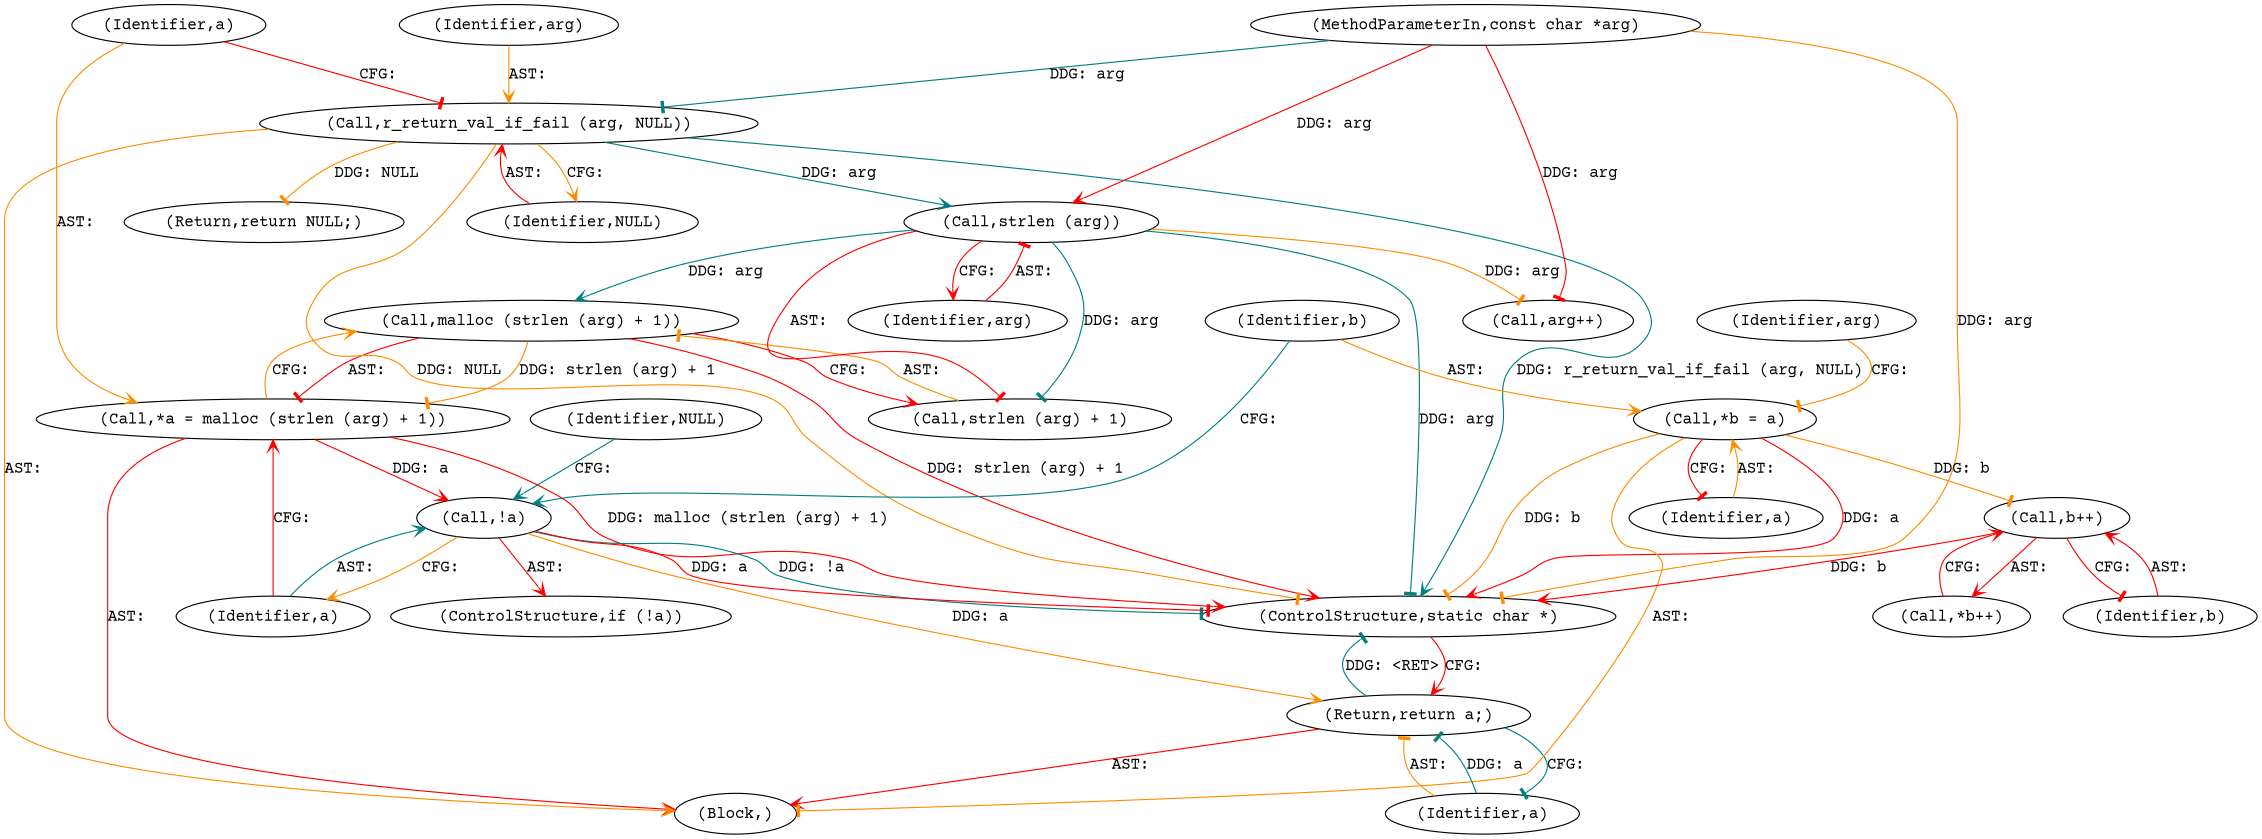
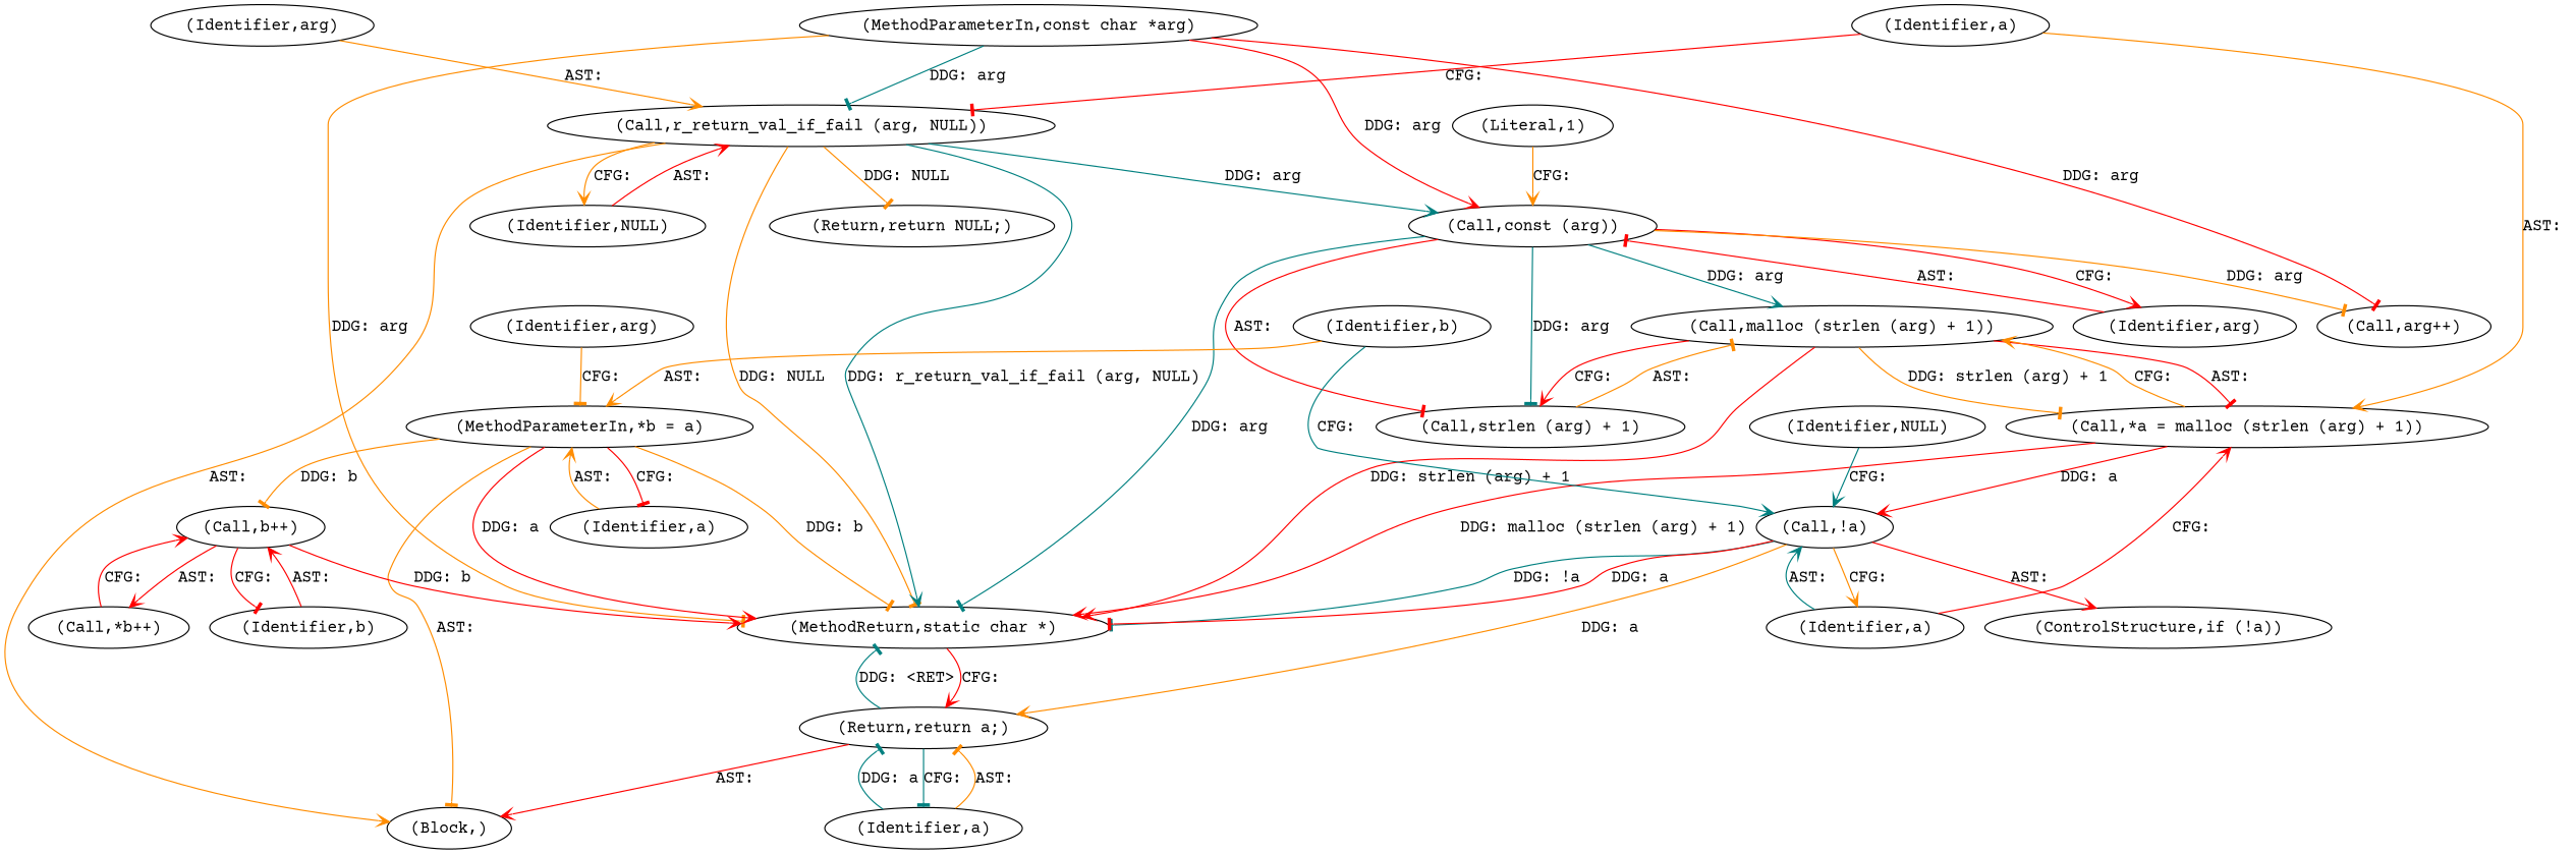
  digraph {
    fontname="Courier Prime"
    node [fontname="Courier Prime"]
    edge [arrowhead=vee color=red fontname="Courier Prime"]
    n1 [label="(Call,malloc (strlen (arg) + 1))"]
    n2 [label="(Call,*a = malloc (strlen (arg) + 1))"]
    n3 [label="(Call,strlen (arg) + 1)"]
-   n4 [label="(ControlStructure,static char *)"]
+   n4 [label="(MethodReturn,static char *)"]
    n5 [label="(Block,)"]
    n6 [label="(Call,!a)"]
    n7 [label="(Return,return a;)"]
-   n8 [label="(Call,strlen (arg))"]
+   n8 [label="(Call,const (arg))"]
    n9 [label="(Identifier,arg)"]
    n10 [label="(Call,arg++)"]
    n11 [label="(Call,r_return_val_if_fail (arg, NULL))"]
    n12 [label="(Return,return NULL;)"]
    n13 [label="(Identifier,NULL)"]
    n14 [label="(MethodParameterIn,const char *arg)"]
    n15 [label="(Identifier,a)"]
    n16 [label="(ControlStructure,if (!a))"]
-   n17 [label="(Call,*b = a)"]
+   n17 [label="(MethodParameterIn,*b = a)"]
    n18 [label="(Call,b++)"]
    n19 [label="(Identifier,a)"]
    n20 [label="(Identifier,a)"]
    n21 [label="(Identifier,b)"]
    n22 [label="(Call,*b++)"]
    n23 [label="(Identifier,arg)"]
    n24 [label="(Identifier,b)"]
    n25 [label="(Identifier,arg)"]
+   n26 [label="(Literal,1)"]
    n27 [label="(Identifier,NULL)"]
    n28 [label="(Identifier,a)"]
    n1 -> n2 [arrowhead=tee label="AST: "]
    n1 -> n2 [arrowhead=tee color=darkorange label="DDG: strlen (arg) + 1"]
    n1 -> n3 [label="CFG: "]
    n1 -> n4 [label="DDG: strlen (arg) + 1"]
    n2 -> n1 [color=darkorange label="CFG: "]
    n2 -> n4 [label="DDG: malloc (strlen (arg) + 1)"]
-   n2 -> n5 [label="AST: "]
    n2 -> n6 [label="DDG: a"]
    n3 -> n1 [arrowhead=tee color=darkorange label="AST: "]
    n4 -> n7 [label="CFG: "]
    n6 -> n4 [arrowhead=tee color=teal label="DDG: !a"]
    n6 -> n4 [arrowhead=tee label="DDG: a"]
    n6 -> n7 [color=darkorange label="DDG: a"]
    n6 -> n15 [color=darkorange label="CFG: "]
    n6 -> n16 [label="AST: "]
    n7 -> n4 [arrowhead=tee color=teal label="DDG: <RET>"]
    n7 -> n5 [label="AST: "]
    n7 -> n20 [arrowhead=tee color=teal label="CFG: "]
    n8 -> n1 [color=teal label="DDG: arg"]
    n8 -> n3 [arrowhead=tee label="AST: "]
    n8 -> n3 [arrowhead=tee color=teal label="DDG: arg"]
    n8 -> n4 [arrowhead=tee color=teal label="DDG: arg"]
    n8 -> n9 [label="CFG: "]
    n8 -> n10 [arrowhead=tee color=darkorange label="DDG: arg"]
    n9 -> n8 [arrowhead=tee label="AST: "]
    n11 -> n4 [arrowhead=tee color=darkorange label="DDG: NULL"]
    n11 -> n4 [color=teal label="DDG: r_return_val_if_fail (arg, NULL)"]
    n11 -> n5 [color=darkorange label="AST: "]
    n11 -> n8 [color=teal label="DDG: arg"]
    n11 -> n12 [arrowhead=tee color=darkorange label="DDG: NULL"]
    n11 -> n13 [color=darkorange label="CFG: "]
    n13 -> n11 [label="AST: "]
    n14 -> n4 [arrowhead=tee color=darkorange label="DDG: arg"]
    n14 -> n8 [label="DDG: arg"]
    n14 -> n10 [arrowhead=tee label="DDG: arg"]
    n14 -> n11 [arrowhead=tee color=teal label="DDG: arg"]
    n15 -> n2 [label="CFG: "]
    n15 -> n6 [color=teal label="AST: "]
    n17 -> n4 [label="DDG: a"]
    n17 -> n4 [arrowhead=tee color=darkorange label="DDG: b"]
    n17 -> n5 [arrowhead=tee color=darkorange label="AST: "]
    n17 -> n18 [arrowhead=tee color=darkorange label="DDG: b"]
    n17 -> n19 [arrowhead=tee label="CFG: "]
    n18 -> n4 [label="DDG: b"]
    n18 -> n21 [arrowhead=tee label="CFG: "]
    n18 -> n22 [label="AST: "]
    n19 -> n17 [color=darkorange label="AST: "]
    n20 -> n7 [arrowhead=tee color=darkorange label="AST: "]
    n20 -> n7 [arrowhead=tee color=teal label="DDG: a"]
    n21 -> n18 [label="AST: "]
    n22 -> n18 [label="CFG: "]
    n23 -> n17 [arrowhead=tee color=darkorange label="CFG: "]
    n24 -> n6 [color=teal label="CFG: "]
    n24 -> n17 [color=darkorange label="AST: "]
    n25 -> n11 [color=darkorange label="AST: "]
+   n26 -> n8 [color=darkorange label="CFG: "]
    n27 -> n6 [color=teal label="CFG: "]
    n28 -> n2 [color=darkorange label="AST: "]
    n28 -> n11 [arrowhead=tee label="CFG: "]
  }
